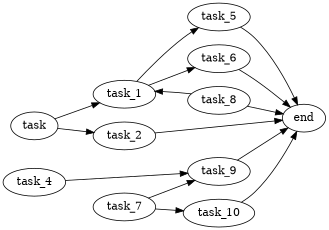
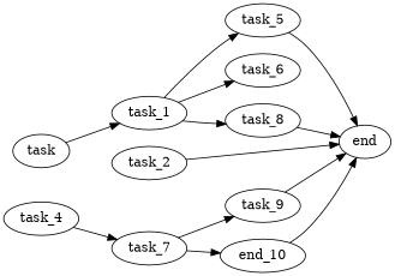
  digraph {
    rankdir=LR
    n1 [label=task]
    task_1
    task_2
    task_5
    task_6
    task_8
    end
    task_4
    task_7
    task_9
-   task_10
+   task_10 [label=end_10]
    n1 -> task_1
-   n1 -> task_2
    task_1 -> task_5
    task_1 -> task_6
-   task_8 -> task_1
+   task_1 -> task_8
    task_2 -> end
    task_5 -> end
-   task_6 -> end
    task_8 -> end
-   task_4 -> task_9
+   task_4 -> task_7
    task_7 -> task_9
    task_7 -> task_10
    task_9 -> end
    task_10 -> end
  }
